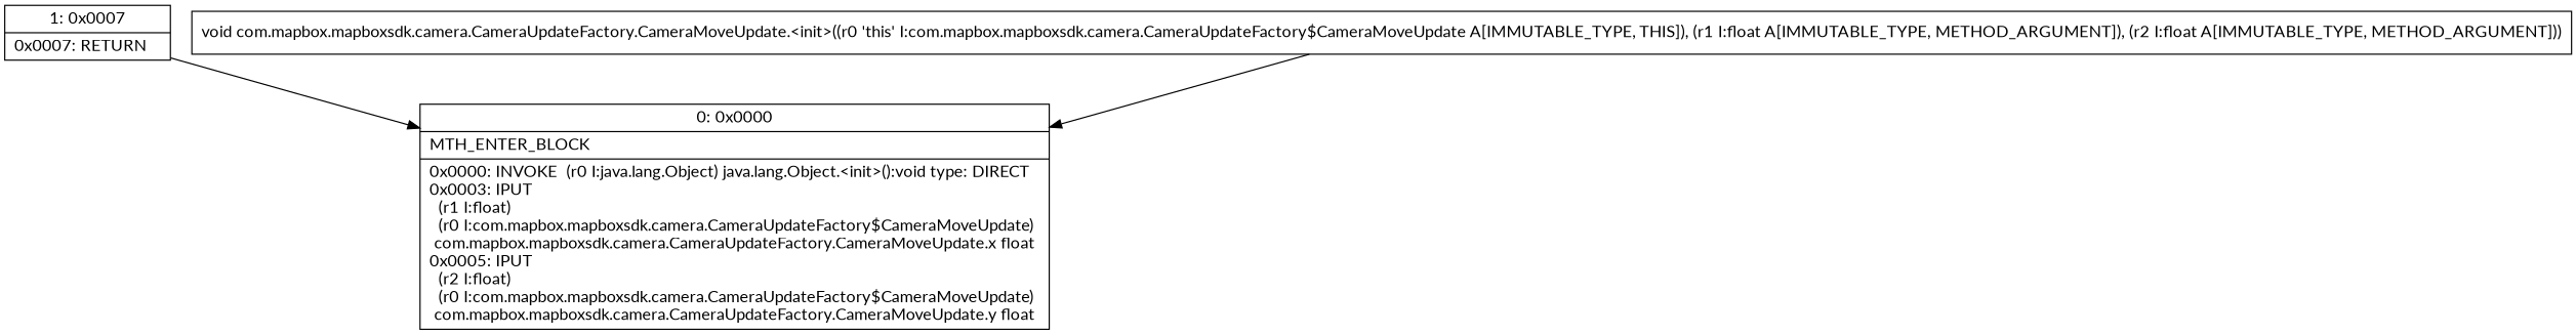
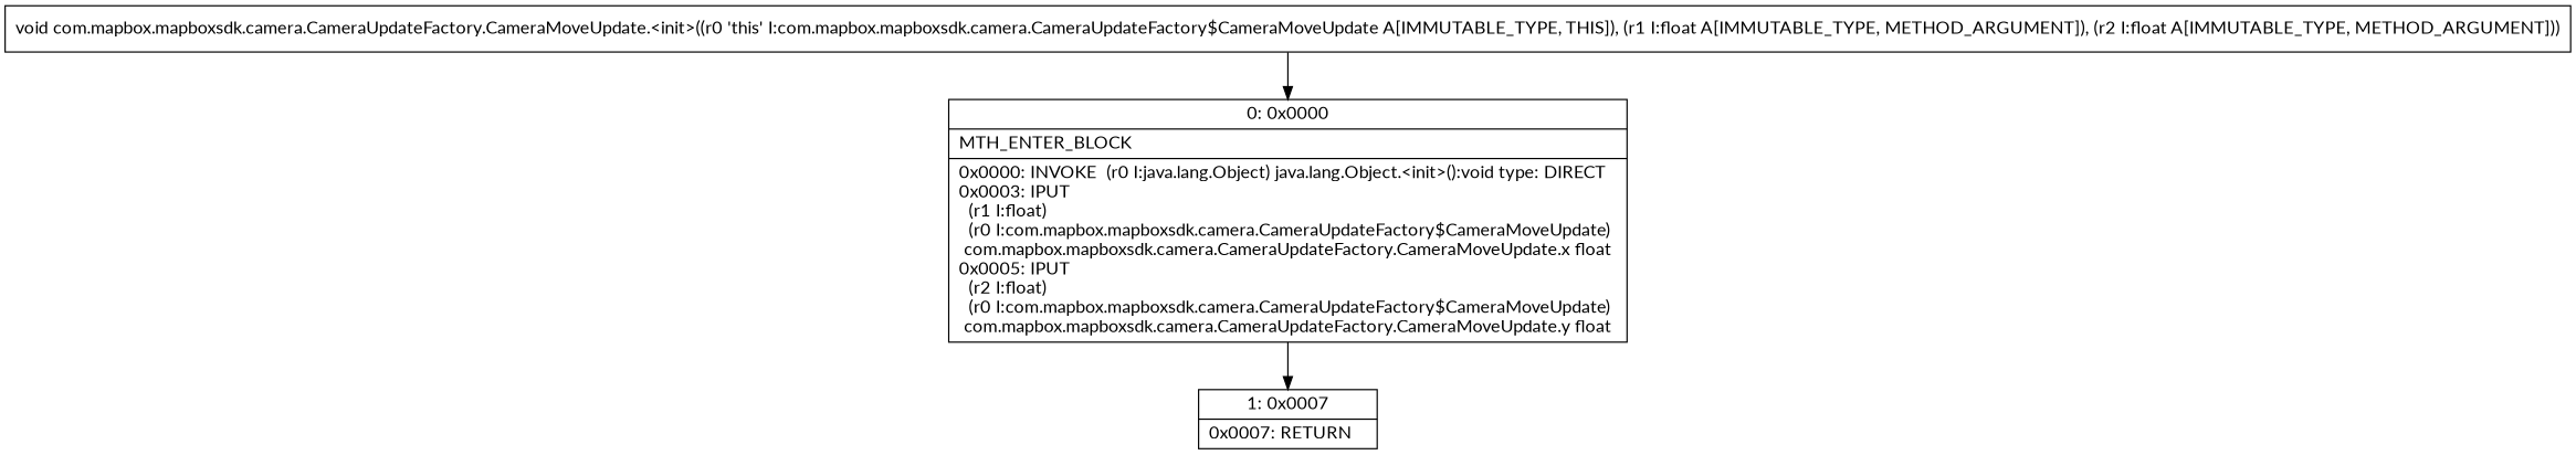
  digraph {
    fontname=Lato
    node [shape=record fontname=Lato]
    edge [fontname=Lato]
    n1 [label="{0\:\ 0x0000|MTH_ENTER_BLOCK\l|0x0000: INVOKE  (r0 I:java.lang.Object) java.lang.Object.\<init\>():void type: DIRECT \l0x0003: IPUT  \l  (r1 I:float)\l  (r0 I:com.mapbox.mapboxsdk.camera.CameraUpdateFactory$CameraMoveUpdate)\l com.mapbox.mapboxsdk.camera.CameraUpdateFactory.CameraMoveUpdate.x float \l0x0005: IPUT  \l  (r2 I:float)\l  (r0 I:com.mapbox.mapboxsdk.camera.CameraUpdateFactory$CameraMoveUpdate)\l com.mapbox.mapboxsdk.camera.CameraUpdateFactory.CameraMoveUpdate.y float \l}"]
    n2 [label="{1\:\ 0x0007|0x0007: RETURN   \l}"]
    n3 [label="{void com.mapbox.mapboxsdk.camera.CameraUpdateFactory.CameraMoveUpdate.\<init\>((r0 'this' I:com.mapbox.mapboxsdk.camera.CameraUpdateFactory$CameraMoveUpdate A[IMMUTABLE_TYPE, THIS]), (r1 I:float A[IMMUTABLE_TYPE, METHOD_ARGUMENT]), (r2 I:float A[IMMUTABLE_TYPE, METHOD_ARGUMENT])) }"]
-   n2 -> n1
+   n1 -> n2
    n3 -> n1
  }
